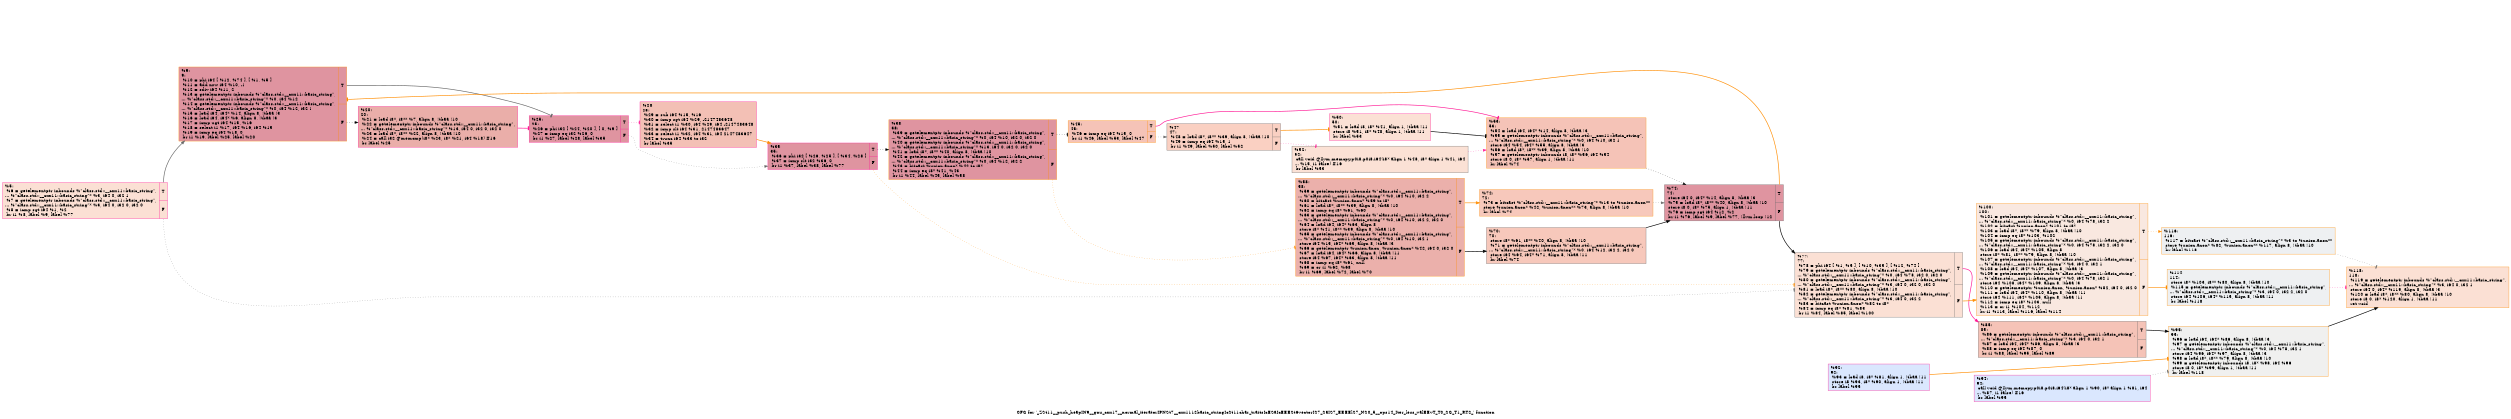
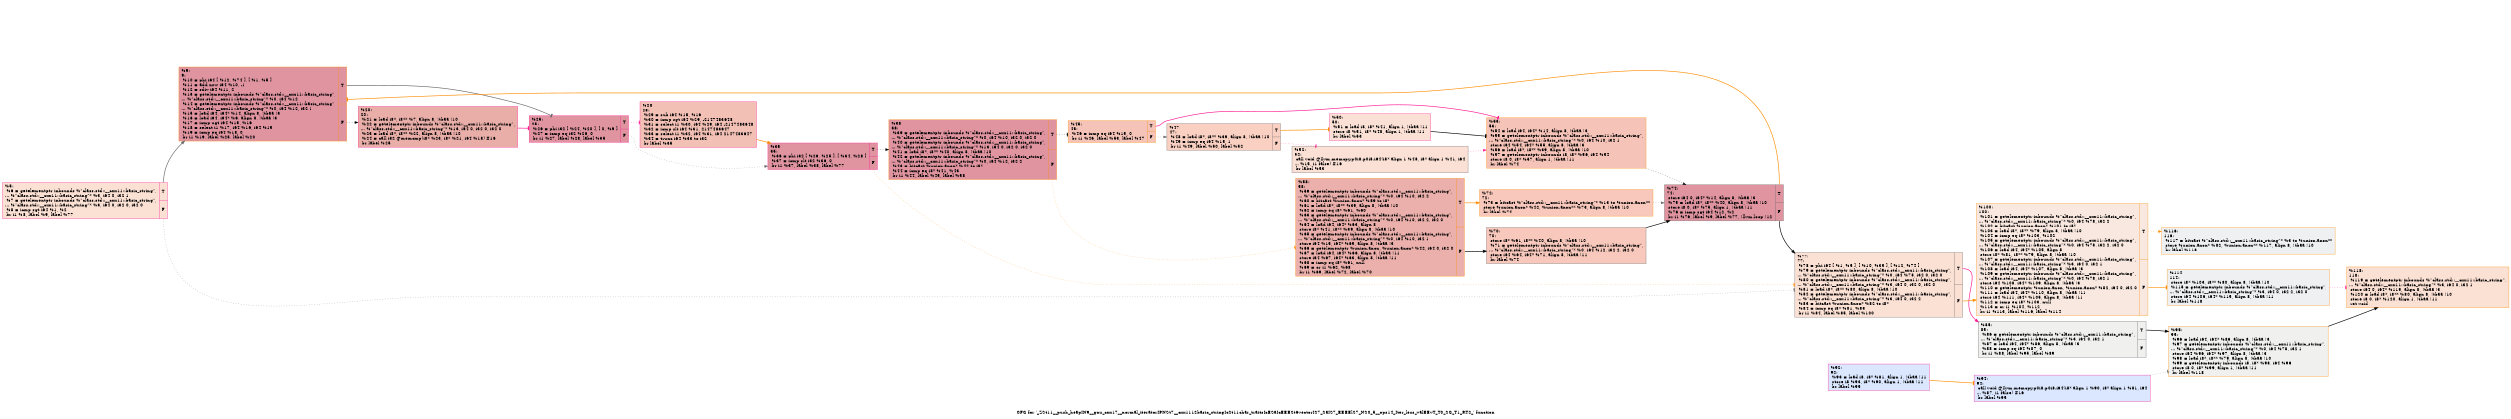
  digraph {
    label="CFG for '_ZSt11__push_heapIN9__gnu_cxx17__normal_iteratorIPNSt7__cxx1112basic_stringIcSt11char_traitsIcESaIcEEESt6vectorIS7_SaIS7_EEEElS7_NS0_5__ops14_Iter_less_valEEvT_T0_SG_T1_RT2_' function"
    rankdir=LR
    node [color=darkorange fillcolor="#b70d2870" shape=record style=filled]
    edge [arrowhead=normal color=black style=bold tailport=s0]
    n1 [color=deeppink fillcolor="#f7b99e70" label="{%5:\l  %6 = getelementptr inbounds %\"class.std::__cxx11::basic_string\",\l... %\"class.std::__cxx11::basic_string\"* %3, i64 0, i32 1\l  %7 = getelementptr inbounds %\"class.std::__cxx11::basic_string\",\l... %\"class.std::__cxx11::basic_string\"* %3, i64 0, i32 0, i32 0\l  %8 = icmp sgt i64 %1, %2\l  br i1 %8, label %9, label %77\l|{<s0>T|<s1>F}}"]
    n2 [label="{%9:\l9:                                                \l  %10 = phi i64 [ %12, %74 ], [ %1, %5 ]\l  %11 = add nsw i64 %10, -1\l  %12 = sdiv i64 %11, 2\l  %13 = getelementptr inbounds %\"class.std::__cxx11::basic_string\",\l... %\"class.std::__cxx11::basic_string\"* %0, i64 %12\l  %14 = getelementptr inbounds %\"class.std::__cxx11::basic_string\",\l... %\"class.std::__cxx11::basic_string\"* %0, i64 %12, i32 1\l  %15 = load i64, i64* %14, align 8, !tbaa !3\l  %16 = load i64, i64* %6, align 8, !tbaa !3\l  %17 = icmp ugt i64 %15, %16\l  %18 = select i1 %17, i64 %16, i64 %15\l  %19 = icmp eq i64 %18, 0\l  br i1 %19, label %25, label %20\l|{<s0>T|<s1>F}}"]
    n3 [color=gray40 fillcolor="#f7b99e70" label="{%77:\l77:                                               \l  %78 = phi i64 [ %1, %5 ], [ %10, %35 ], [ %12, %74 ]\l  %79 = getelementptr inbounds %\"class.std::__cxx11::basic_string\",\l... %\"class.std::__cxx11::basic_string\"* %0, i64 %78, i32 0, i32 0\l  %80 = getelementptr inbounds %\"class.std::__cxx11::basic_string\",\l... %\"class.std::__cxx11::basic_string\"* %3, i64 0, i32 0, i32 0\l  %81 = load i8*, i8** %80, align 8, !tbaa !10\l  %82 = getelementptr inbounds %\"class.std::__cxx11::basic_string\",\l... %\"class.std::__cxx11::basic_string\"* %3, i64 0, i32 2\l  %83 = bitcast %union.anon* %82 to i8*\l  %84 = icmp eq i8* %81, %83\l  br i1 %84, label %85, label %100\l|{<s0>T|<s1>F}}"]
    n4 [color=deeppink label="{%25:\l25:                                               \l  %26 = phi i32 [ %24, %20 ], [ 0, %9 ]\l  %27 = icmp eq i32 %26, 0\l  br i1 %27, label %28, label %35\l|{<s0>T|<s1>F}}"]
    n5 [color=deeppink fillcolor="#d0473d70" label="{%20:\l20:                                               \l  %21 = load i8*, i8** %7, align 8, !tbaa !10\l  %22 = getelementptr inbounds %\"class.std::__cxx11::basic_string\",\l... %\"class.std::__cxx11::basic_string\"* %13, i64 0, i32 0, i32 0\l  %23 = load i8*, i8** %22, align 8, !tbaa !10\l  %24 = call i32 @memcmp(i8* %23, i8* %21, i64 %18) #16\l  br label %25\l}"]
-   n6 [color=gray40 fillcolor="#e8765c70" label="{%85:\l85:                                               \l  %86 = getelementptr inbounds %\"class.std::__cxx11::basic_string\",\l... %\"class.std::__cxx11::basic_string\"* %3, i64 0, i32 1\l  %87 = load i64, i64* %86, align 8, !tbaa !3\l  %88 = icmp eq i64 %87, 0\l  br i1 %88, label %95, label %89\l|{<s0>T|<s1>F}}"]
+   n6 [color=gray40 fillcolor="#dedcdb70" label="{%85:\l85:                                               \l  %86 = getelementptr inbounds %\"class.std::__cxx11::basic_string\",\l... %\"class.std::__cxx11::basic_string\"* %3, i64 0, i32 1\l  %87 = load i64, i64* %86, align 8, !tbaa !3\l  %88 = icmp eq i64 %87, 0\l  br i1 %88, label %95, label %89\l|{<s0>T|<s1>F}}"]
    n7 [fillcolor="#f1ccb870" label="{%100:\l100:                                              \l  %101 = getelementptr inbounds %\"class.std::__cxx11::basic_string\",\l... %\"class.std::__cxx11::basic_string\"* %0, i64 %78, i32 2\l  %102 = bitcast %union.anon* %101 to i8*\l  %103 = load i8*, i8** %79, align 8, !tbaa !10\l  %104 = icmp eq i8* %103, %102\l  %105 = getelementptr inbounds %\"class.std::__cxx11::basic_string\",\l... %\"class.std::__cxx11::basic_string\"* %0, i64 %78, i32 2, i32 0\l  %106 = load i64, i64* %105, align 8\l  store i8* %81, i8** %79, align 8, !tbaa !10\l  %107 = getelementptr inbounds %\"class.std::__cxx11::basic_string\",\l... %\"class.std::__cxx11::basic_string\"* %3, i64 0, i32 1\l  %108 = load i64, i64* %107, align 8, !tbaa !3\l  %109 = getelementptr inbounds %\"class.std::__cxx11::basic_string\",\l... %\"class.std::__cxx11::basic_string\"* %0, i64 %78, i32 1\l  store i64 %108, i64* %109, align 8, !tbaa !3\l  %110 = getelementptr %union.anon, %union.anon* %82, i64 0, i32 0\l  %111 = load i64, i64* %110, align 8, !tbaa !11\l  store i64 %111, i64* %105, align 8, !tbaa !11\l  %112 = icmp eq i8* %103, null\l  %113 = or i1 %104, %112\l  br i1 %113, label %116, label %114\l|{<s0>T|<s1>F}}"]
    n8 [color=deeppink fillcolor="#e5705870" label="{%28:\l28:                                               \l  %29 = sub i64 %15, %16\l  %30 = icmp sgt i64 %29, -2147483648\l  %31 = select i1 %30, i64 %29, i64 -2147483648\l  %32 = icmp slt i64 %31, 2147483647\l  %33 = select i1 %32, i64 %31, i64 2147483647\l  %34 = trunc i64 %33 to i32\l  br label %35\l}"]
    n9 [color=deeppink label="{%35:\l35:                                               \l  %36 = phi i32 [ %26, %25 ], [ %34, %28 ]\l  %37 = icmp slt i32 %36, 0\l  br i1 %37, label %38, label %77\l|{<s0>T|<s1>F}}"]
    n10 [fillcolor="#dedcdb70" label="{%95:\l95:                                               \l  %96 = load i64, i64* %86, align 8, !tbaa !3\l  %97 = getelementptr inbounds %\"class.std::__cxx11::basic_string\",\l... %\"class.std::__cxx11::basic_string\"* %0, i64 %78, i32 1\l  store i64 %96, i64* %97, align 8, !tbaa !3\l  %98 = load i8*, i8** %79, align 8, !tbaa !10\l  %99 = getelementptr inbounds i8, i8* %98, i64 %96\l  store i8 0, i8* %99, align 1, !tbaa !11\l  br label %118\l}"]
    n11 [fillcolor="#d9dce170" label="{%116:\l116:                                              \l  %117 = bitcast %\"class.std::__cxx11::basic_string\"* %3 to %union.anon**\l  store %union.anon* %82, %union.anon** %117, align 8, !tbaa !10\l  br label %118\l}"]
    n12 [fillcolor="#d9dce170" label="{%114:\l114:                                              \l  store i8* %103, i8** %80, align 8, !tbaa !10\l  %115 = getelementptr inbounds %\"class.std::__cxx11::basic_string\",\l... %\"class.std::__cxx11::basic_string\"* %3, i64 0, i32 2, i32 0\l  store i64 %106, i64* %115, align 8, !tbaa !11\l  br label %118\l}"]
    n13 [label="{%38:\l38:                                               \l  %39 = getelementptr inbounds %\"class.std::__cxx11::basic_string\",\l... %\"class.std::__cxx11::basic_string\"* %0, i64 %10, i32 0, i32 0\l  %40 = getelementptr inbounds %\"class.std::__cxx11::basic_string\",\l... %\"class.std::__cxx11::basic_string\"* %13, i64 0, i32 0, i32 0\l  %41 = load i8*, i8** %40, align 8, !tbaa !10\l  %42 = getelementptr inbounds %\"class.std::__cxx11::basic_string\",\l... %\"class.std::__cxx11::basic_string\"* %0, i64 %12, i32 2\l  %43 = bitcast %union.anon* %42 to i8*\l  %44 = icmp eq i8* %41, %43\l  br i1 %44, label %45, label %58\l|{<s0>T|<s1>F}}"]
    n14 [fillcolor="#e8765c70" label="{%45:\l45:                                               \l  %46 = icmp eq i64 %15, 0\l  br i1 %46, label %53, label %47\l|{<s0>T|<s1>F}}"]
    n15 [fillcolor="#d24b4070" label="{%58:\l58:                                               \l  %59 = getelementptr inbounds %\"class.std::__cxx11::basic_string\",\l... %\"class.std::__cxx11::basic_string\"* %0, i64 %10, i32 2\l  %60 = bitcast %union.anon* %59 to i8*\l  %61 = load i8*, i8** %39, align 8, !tbaa !10\l  %62 = icmp eq i8* %61, %60\l  %63 = getelementptr inbounds %\"class.std::__cxx11::basic_string\",\l... %\"class.std::__cxx11::basic_string\"* %0, i64 %10, i32 2, i32 0\l  %64 = load i64, i64* %63, align 8\l  store i8* %41, i8** %39, align 8, !tbaa !10\l  %65 = getelementptr inbounds %\"class.std::__cxx11::basic_string\",\l... %\"class.std::__cxx11::basic_string\"* %0, i64 %10, i32 1\l  store i64 %15, i64* %65, align 8, !tbaa !3\l  %66 = getelementptr %union.anon, %union.anon* %42, i64 0, i32 0\l  %67 = load i64, i64* %66, align 8, !tbaa !11\l  store i64 %67, i64* %63, align 8, !tbaa !11\l  %68 = icmp eq i8* %61, null\l  %69 = or i1 %62, %68\l  br i1 %69, label %72, label %70\l|{<s0>T|<s1>F}}"]
    n16 [fillcolor="#e8765c70" label="{%53:\l53:                                               \l  %54 = load i64, i64* %14, align 8, !tbaa !3\l  %55 = getelementptr inbounds %\"class.std::__cxx11::basic_string\",\l... %\"class.std::__cxx11::basic_string\"* %0, i64 %10, i32 1\l  store i64 %54, i64* %55, align 8, !tbaa !3\l  %56 = load i8*, i8** %39, align 8, !tbaa !10\l  %57 = getelementptr inbounds i8, i8* %56, i64 %54\l  store i8 0, i8* %57, align 1, !tbaa !11\l  br label %74\l}"]
    n17 [color=gray40 fillcolor="#f3947570" label="{%47:\l47:                                               \l  %48 = load i8*, i8** %39, align 8, !tbaa !10\l  %49 = icmp eq i64 %15, 1\l  br i1 %49, label %50, label %52\l|{<s0>T|<s1>F}}"]
    n18 [fillcolor="#ed836670" label="{%72:\l72:                                               \l  %73 = bitcast %\"class.std::__cxx11::basic_string\"* %13 to %union.anon**\l  store %union.anon* %42, %union.anon** %73, align 8, !tbaa !10\l  br label %74\l}"]
    n19 [color=gray40 fillcolor="#ed836670" label="{%70:\l70:                                               \l  store i8* %61, i8** %40, align 8, !tbaa !10\l  %71 = getelementptr inbounds %\"class.std::__cxx11::basic_string\",\l... %\"class.std::__cxx11::basic_string\"* %0, i64 %12, i32 2, i32 0\l  store i64 %64, i64* %71, align 8, !tbaa !11\l  br label %74\l}"]
    n20 [color=gray40 label="{%74:\l74:                                               \l  store i64 0, i64* %14, align 8, !tbaa !3\l  %75 = load i8*, i8** %40, align 8, !tbaa !10\l  store i8 0, i8* %75, align 1, !tbaa !11\l  %76 = icmp sgt i64 %12, %2\l  br i1 %76, label %9, label %77, !llvm.loop !12\l|{<s0>T|<s1>F}}"]
    n21 [color=deeppink fillcolor="#f7bca170" label="{%50:\l50:                                               \l  %51 = load i8, i8* %41, align 1, !tbaa !11\l  store i8 %51, i8* %48, align 1, !tbaa !11\l  br label %53\l}"]
    n22 [color=gray40 fillcolor="#f7bca170" label="{%52:\l52:                                               \l  call void @llvm.memcpy.p0i8.p0i8.i64(i8* align 1 %48, i8* align 1 %41, i64\l... %15, i1 false) #16\l  br label %53\l}"]
    n23 [fillcolor="#f7b99e70" label="{%118:\l118:                                              \l  %119 = getelementptr inbounds %\"class.std::__cxx11::basic_string\",\l... %\"class.std::__cxx11::basic_string\"* %3, i64 0, i32 1\l  store i64 0, i64* %119, align 8, !tbaa !3\l  %120 = load i8*, i8** %80, align 8, !tbaa !10\l  store i8 0, i8* %120, align 1, !tbaa !11\l  ret void\l}"]
    n24 [color=deeppink fillcolor="#abc8fd70" label="{%92:\l92:                                               \l  %93 = load i8, i8* %81, align 1, !tbaa !11\l  store i8 %93, i8* %90, align 1, !tbaa !11\l  br label %95\l}"]
    n25 [color=deeppink fillcolor="#abc8fd70" label="{%94:\l94:                                               \l  call void @llvm.memcpy.p0i8.p0i8.i64(i8* align 1 %90, i8* align 1 %81, i64\l... %87, i1 false) #16\l  br label %95\l}"]
    n1 -> n2 [color=gray40]
    n1 -> n3 [arrowhead=tee color=gray40 style=dotted tailport=s1]
    n2 -> n4 [arrowhead=tee color=gray40]
    n2 -> n5 [style=dotted tailport=s1]
    n3 -> n6 [color=deeppink]
    n3 -> n7 [color=darkorange tailport=s1]
    n4 -> n8 [arrowhead=tee color=deeppink style=dotted]
    n4 -> n9 [color=gray40 style=dotted tailport=s1]
    n5 -> n4 [arrowhead=tee color=deeppink]
    n6 -> n10
    n7 -> n11 [color=darkorange style=dotted]
    n7 -> n12 [arrowhead=tee color=darkorange tailport=s1]
    n8 -> n9 [color=darkorange]
    n9 -> n3 [arrowhead=tee color=darkorange style=dotted tailport=s1]
    n9 -> n13 [style=dotted]
    n10 -> n23
-   n11 -> n23 [arrowhead=tee color=gray40 style=dotted]
    n12 -> n23 [arrowhead=tee color=deeppink style=dotted]
    n13 -> n14 [arrowhead=tee style=dotted]
    n13 -> n15 [arrowhead=tee color=darkorange style=dotted tailport=s1]
    n14 -> n16 [arrowhead=tee color=deeppink]
    n14 -> n17 [color=gray40 style=dotted tailport=s1]
    n15 -> n18 [color=darkorange]
    n15 -> n19 [tailport=s1]
    n16 -> n20 [style=dotted]
    n17 -> n21 [arrowhead=tee color=darkorange]
    n17 -> n22 [arrowhead=tee color=deeppink style=dotted tailport=s1]
    n18 -> n20 [color=gray40 style=dotted]
    n19 -> n20
    n20 -> n2 [arrowhead=tee color=darkorange]
    n20 -> n3 [tailport=s1]
    n21 -> n16 [arrowhead=tee]
    n22 -> n16 [color=deeppink style=dotted]
-   n24 -> n10 [arrowhead=tee color=darkorange]
+   n24 -> n25 [arrowhead=tee color=darkorange]
    n25 -> n10 [arrowhead=tee color=gray40 style=dotted]
  }
